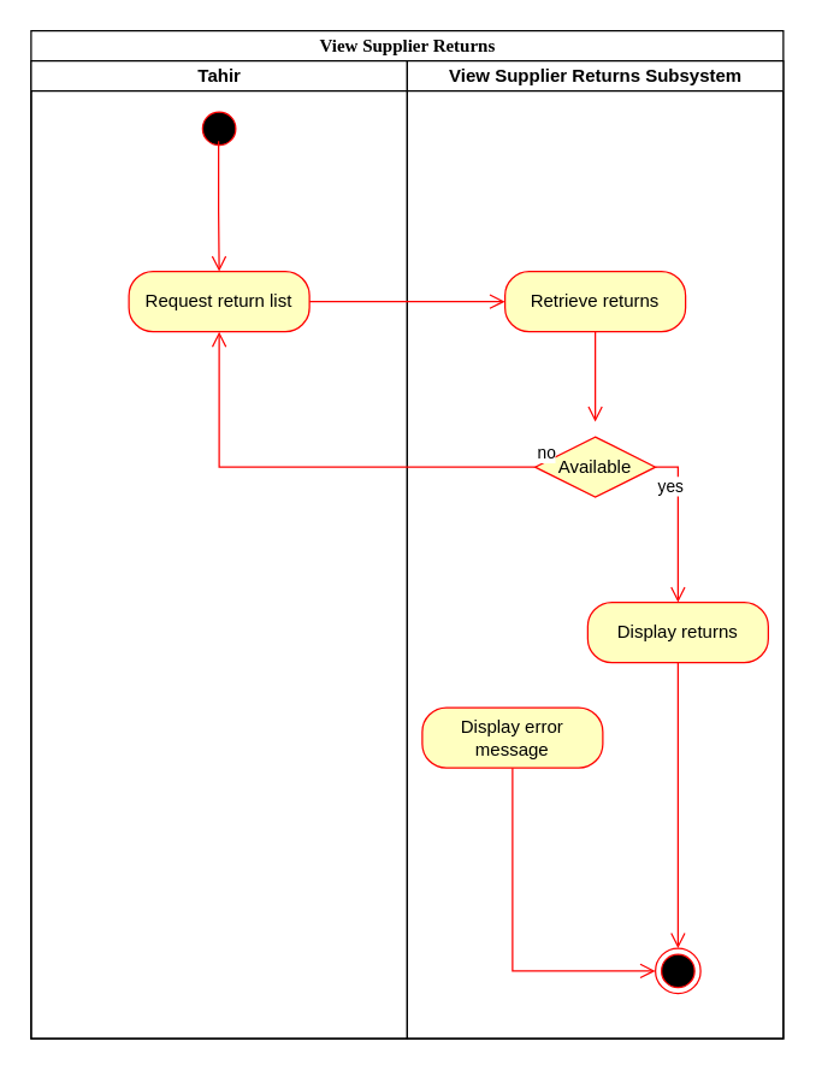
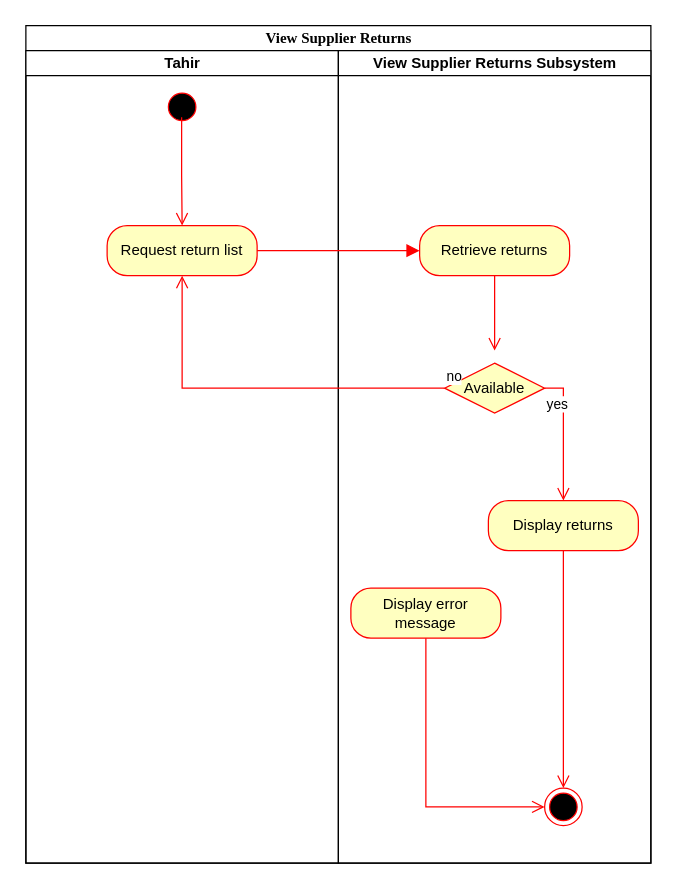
  <mxCell id="0" />
  <mxCell id="1" parent="0" />
  <mxCell id="2" value="View Supplier Returns" style="swimlane;html=1;childLayout=stackLayout;startSize=20;rounded=0;shadow=0;comic=0;labelBackgroundColor=none;strokeWidth=1;fontFamily=Verdana;fontSize=12;align=center;" parent="1" vertex="1"><mxGeometry x="20" y="20" width="500" height="670" as="geometry" /></mxCell>
  <mxCell id="3" value="Tahir" style="swimlane;html=1;startSize=20;" parent="2" vertex="1"><mxGeometry y="20" width="250" height="650" as="geometry" /></mxCell>
  <mxCell id="4" value="Request return list" style="rounded=1;whiteSpace=wrap;html=1;arcSize=40;fontColor=#000000;fillColor=#ffffc0;strokeColor=#ff0000;" parent="3" vertex="1"><mxGeometry x="65" y="140" width="120" height="40" as="geometry" /></mxCell>
  <mxCell id="5" value="" style="ellipse;html=1;shape=startState;fillColor=#000000;strokeColor=#ff0000;" vertex="1" parent="3"><mxGeometry x="110" y="30" width="30" height="30" as="geometry" /></mxCell>
  <mxCell id="6" value="" style="edgeStyle=orthogonalEdgeStyle;html=1;verticalAlign=bottom;endArrow=open;endSize=8;strokeColor=#ff0000;rounded=0;entryX=0.5;entryY=0;entryDx=0;entryDy=0;exitX=0.487;exitY=0.774;exitDx=0;exitDy=0;exitPerimeter=0;" edge="1" source="5" parent="3" target="4"><mxGeometry relative="1" as="geometry"><mxPoint x="125" y="120" as="targetPoint" /></mxGeometry></mxCell>
  <mxCell id="7" value="View Supplier Returns Subsystem" style="swimlane;html=1;startSize=20;" parent="2" vertex="1"><mxGeometry x="250" y="20" width="250" height="650" as="geometry" /></mxCell>
  <mxCell id="8" value="Retrieve returns" style="rounded=1;whiteSpace=wrap;html=1;arcSize=40;fontColor=#000000;fillColor=#ffffc0;strokeColor=#ff0000;" parent="7" vertex="1"><mxGeometry x="65" y="140" width="120" height="40" as="geometry" /></mxCell>
  <mxCell id="9" value="" style="edgeStyle=orthogonalEdgeStyle;html=1;verticalAlign=bottom;endArrow=open;endSize=8;strokeColor=#ff0000;rounded=0;" parent="7" source="8" edge="1"><mxGeometry relative="1" as="geometry"><mxPoint x="125" y="240" as="targetPoint" /></mxGeometry></mxCell>
  <mxCell id="10" value="Available" style="rhombus;whiteSpace=wrap;html=1;fontColor=#000000;fillColor=#ffffc0;strokeColor=#ff0000;" parent="7" vertex="1"><mxGeometry x="85" y="250" width="80" height="40" as="geometry" /></mxCell>
  <mxCell id="11" value="yes" style="edgeStyle=orthogonalEdgeStyle;html=1;align=left;verticalAlign=top;endArrow=open;endSize=8;strokeColor=#ff0000;rounded=0;entryX=0.5;entryY=0;entryDx=0;entryDy=0;exitX=1;exitY=0.5;exitDx=0;exitDy=0;" parent="7" source="10" target="12" edge="1"><mxGeometry x="-1" relative="1" as="geometry"><mxPoint x="105" y="340" as="targetPoint" /></mxGeometry></mxCell>
  <mxCell id="12" value="Display returns" style="rounded=1;whiteSpace=wrap;html=1;arcSize=40;fontColor=#000000;fillColor=#ffffc0;strokeColor=#ff0000;" parent="7" vertex="1"><mxGeometry x="120" y="360" width="120" height="40" as="geometry" /></mxCell>
  <mxCell id="13" value="" style="edgeStyle=orthogonalEdgeStyle;html=1;verticalAlign=bottom;endArrow=open;endSize=8;strokeColor=#ff0000;rounded=0;entryX=0.5;entryY=0;entryDx=0;entryDy=0;" parent="7" source="12" target="15" edge="1"><mxGeometry relative="1" as="geometry"><mxPoint x="180" y="540" as="targetPoint" /></mxGeometry></mxCell>
  <mxCell id="14" value="no" style="edgeStyle=orthogonalEdgeStyle;html=1;align=left;verticalAlign=bottom;endArrow=open;endSize=8;strokeColor=#ff0000;rounded=0;exitX=0;exitY=0.5;exitDx=0;exitDy=0;" parent="7" source="10" target="4" edge="1"><mxGeometry x="-1" relative="1" as="geometry"><mxPoint x="40" y="430" as="targetPoint" /><mxPoint x="60" y="259.5" as="sourcePoint" /></mxGeometry></mxCell>
  <mxCell id="15" value="" style="ellipse;html=1;shape=endState;fillColor=#000000;strokeColor=#ff0000;" parent="7" vertex="1"><mxGeometry x="165" y="590" width="30" height="30" as="geometry" /></mxCell>
  <mxCell id="16" value="Display error message" style="rounded=1;whiteSpace=wrap;html=1;arcSize=40;fontColor=#000000;fillColor=#ffffc0;strokeColor=#ff0000;" parent="7" vertex="1"><mxGeometry x="10" y="430" width="120" height="40" as="geometry" /></mxCell>
  <mxCell id="17" value="" style="edgeStyle=orthogonalEdgeStyle;html=1;verticalAlign=bottom;endArrow=open;endSize=8;strokeColor=#ff0000;rounded=0;entryX=0;entryY=0.5;entryDx=0;entryDy=0;exitX=0.5;exitY=1;exitDx=0;exitDy=0;" parent="7" source="16" target="15" edge="1"><mxGeometry relative="1" as="geometry"><mxPoint x="70" y="620" as="targetPoint" /></mxGeometry></mxCell>
- <mxCell id="18" value="" style="edgeStyle=orthogonalEdgeStyle;html=1;verticalAlign=bottom;endArrow=open;endSize=8;strokeColor=#ff0000;rounded=0;exitX=1;exitY=0.5;exitDx=0;exitDy=0;entryX=0;entryY=0.5;entryDx=0;entryDy=0;" parent="2" source="4" target="8" edge="1"><mxGeometry relative="1" as="geometry"><mxPoint x="125" y="260" as="targetPoint" /></mxGeometry></mxCell>
+ <mxCell id="18" value="" style="edgeStyle=orthogonalEdgeStyle;html=1;verticalAlign=bottom;endArrow=block;endSize=8;strokeColor=#ff0000;rounded=0;exitX=1;exitY=0.5;exitDx=0;exitDy=0;entryX=0;entryY=0.5;entryDx=0;entryDy=0;" parent="2" source="4" target="8" edge="1"><mxGeometry relative="1" as="geometry"><mxPoint x="125" y="260" as="targetPoint" /></mxGeometry></mxCell>
